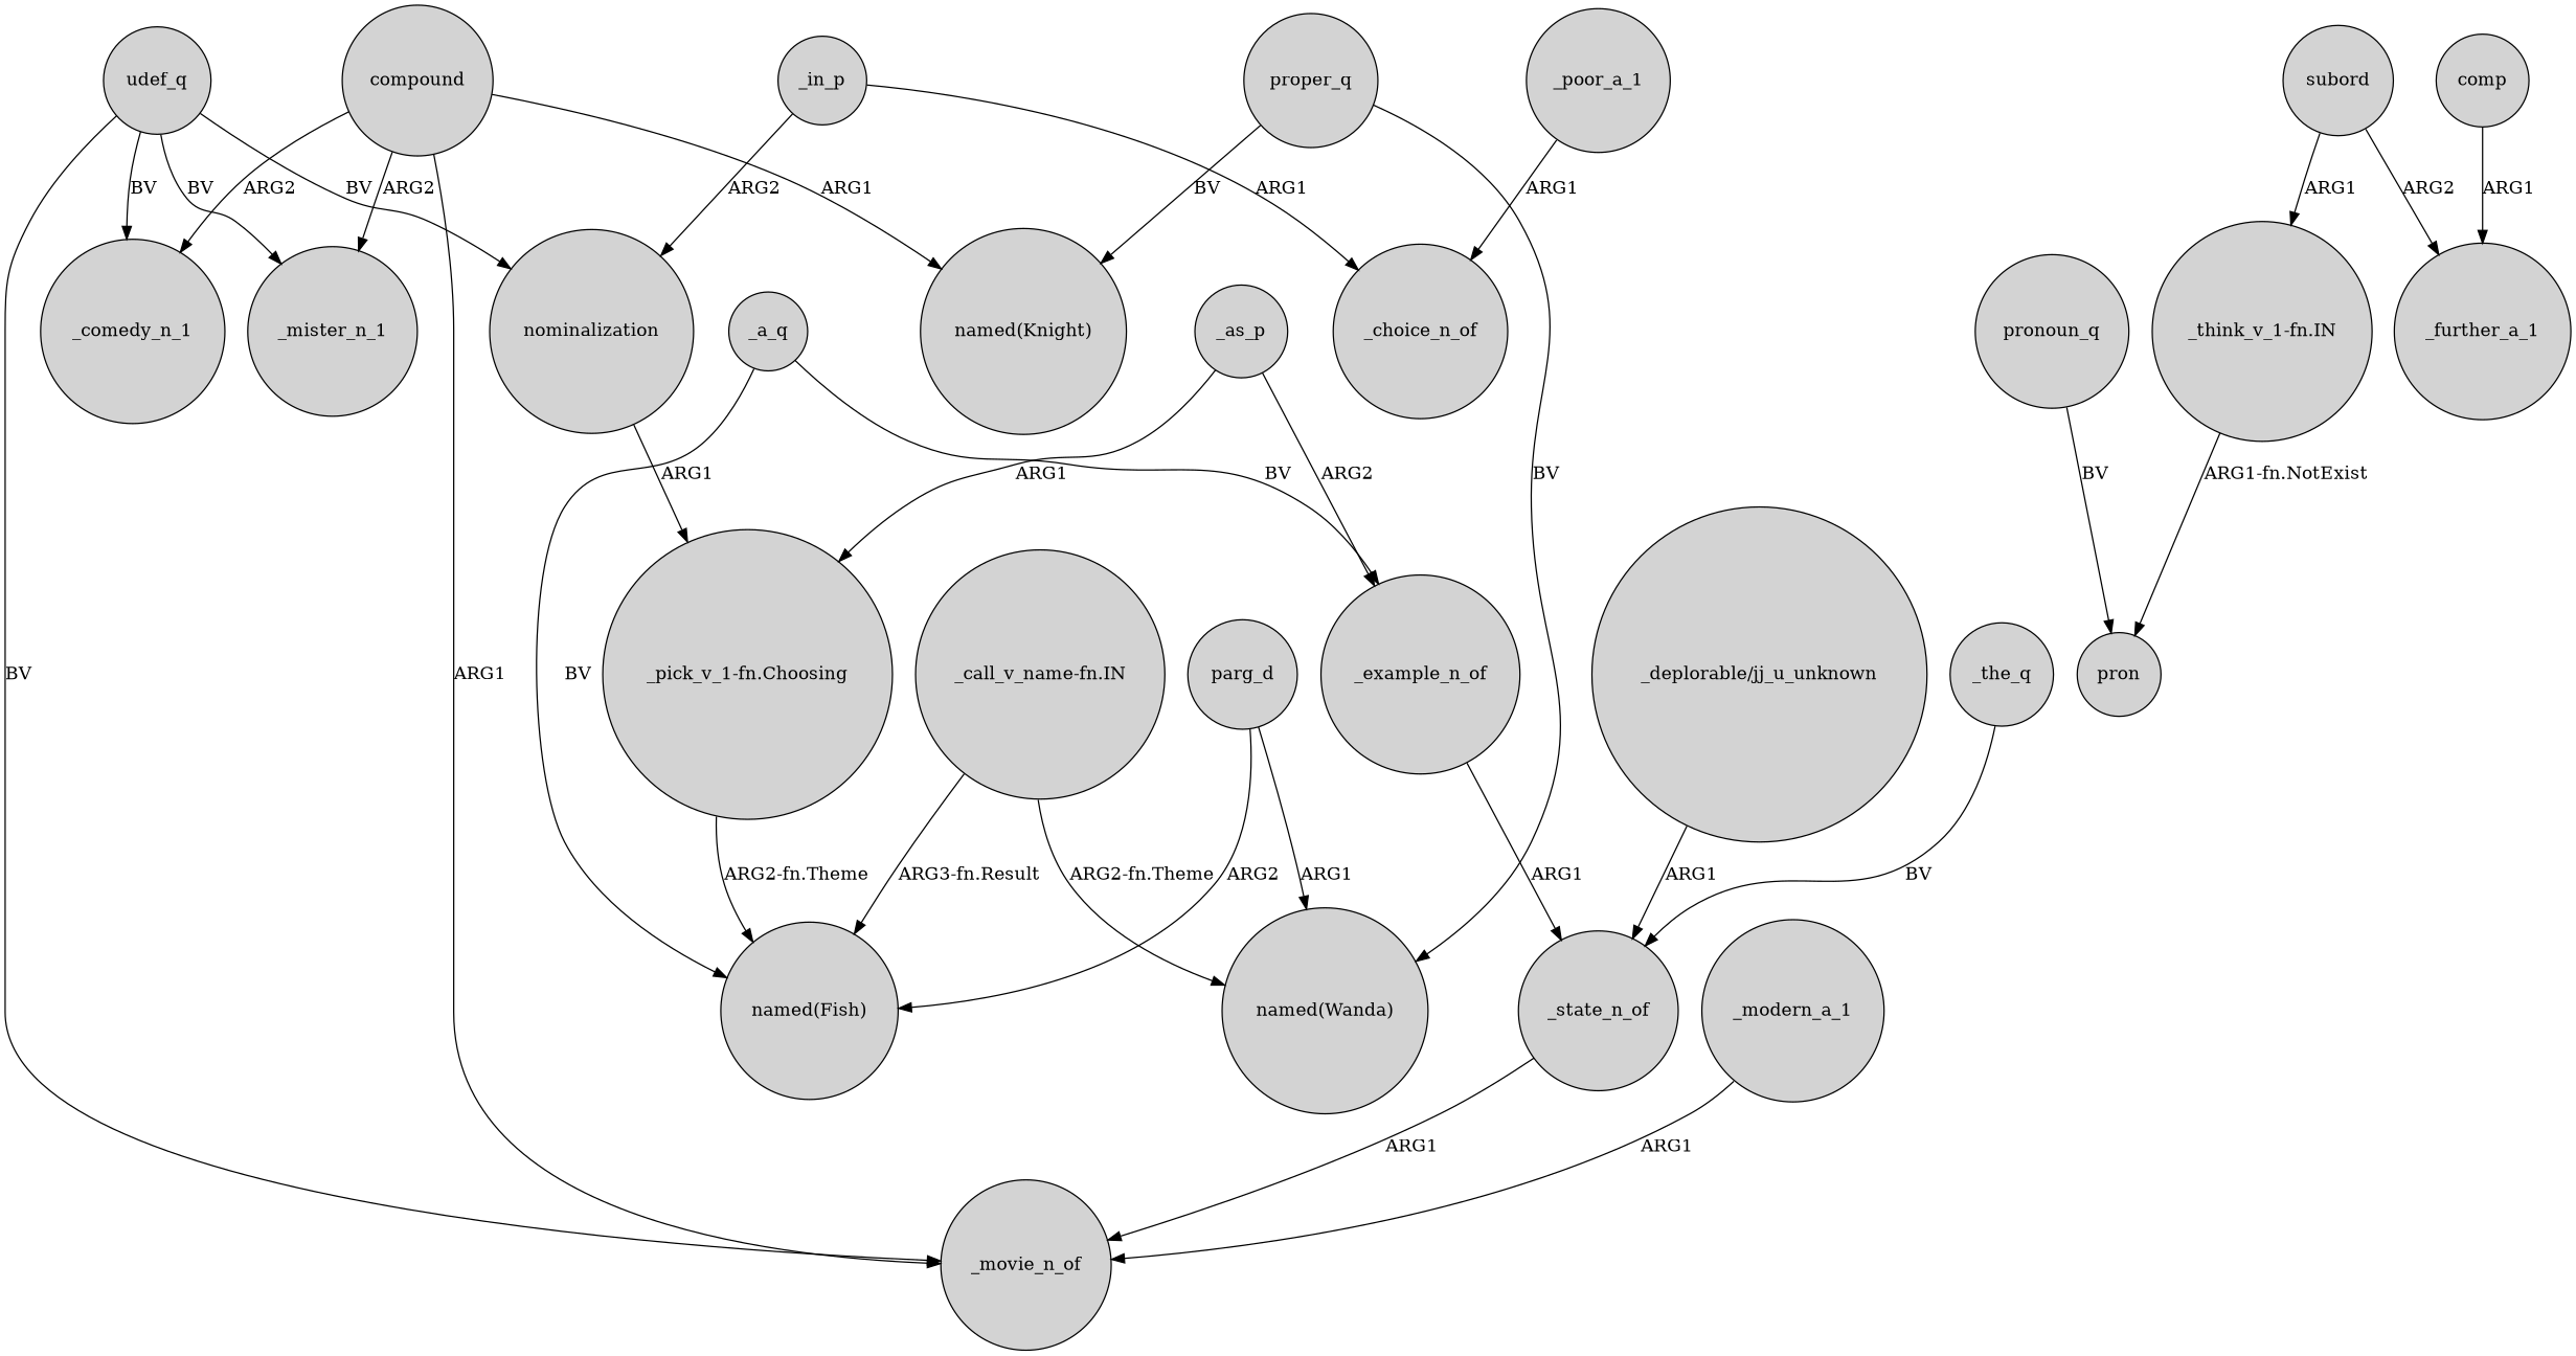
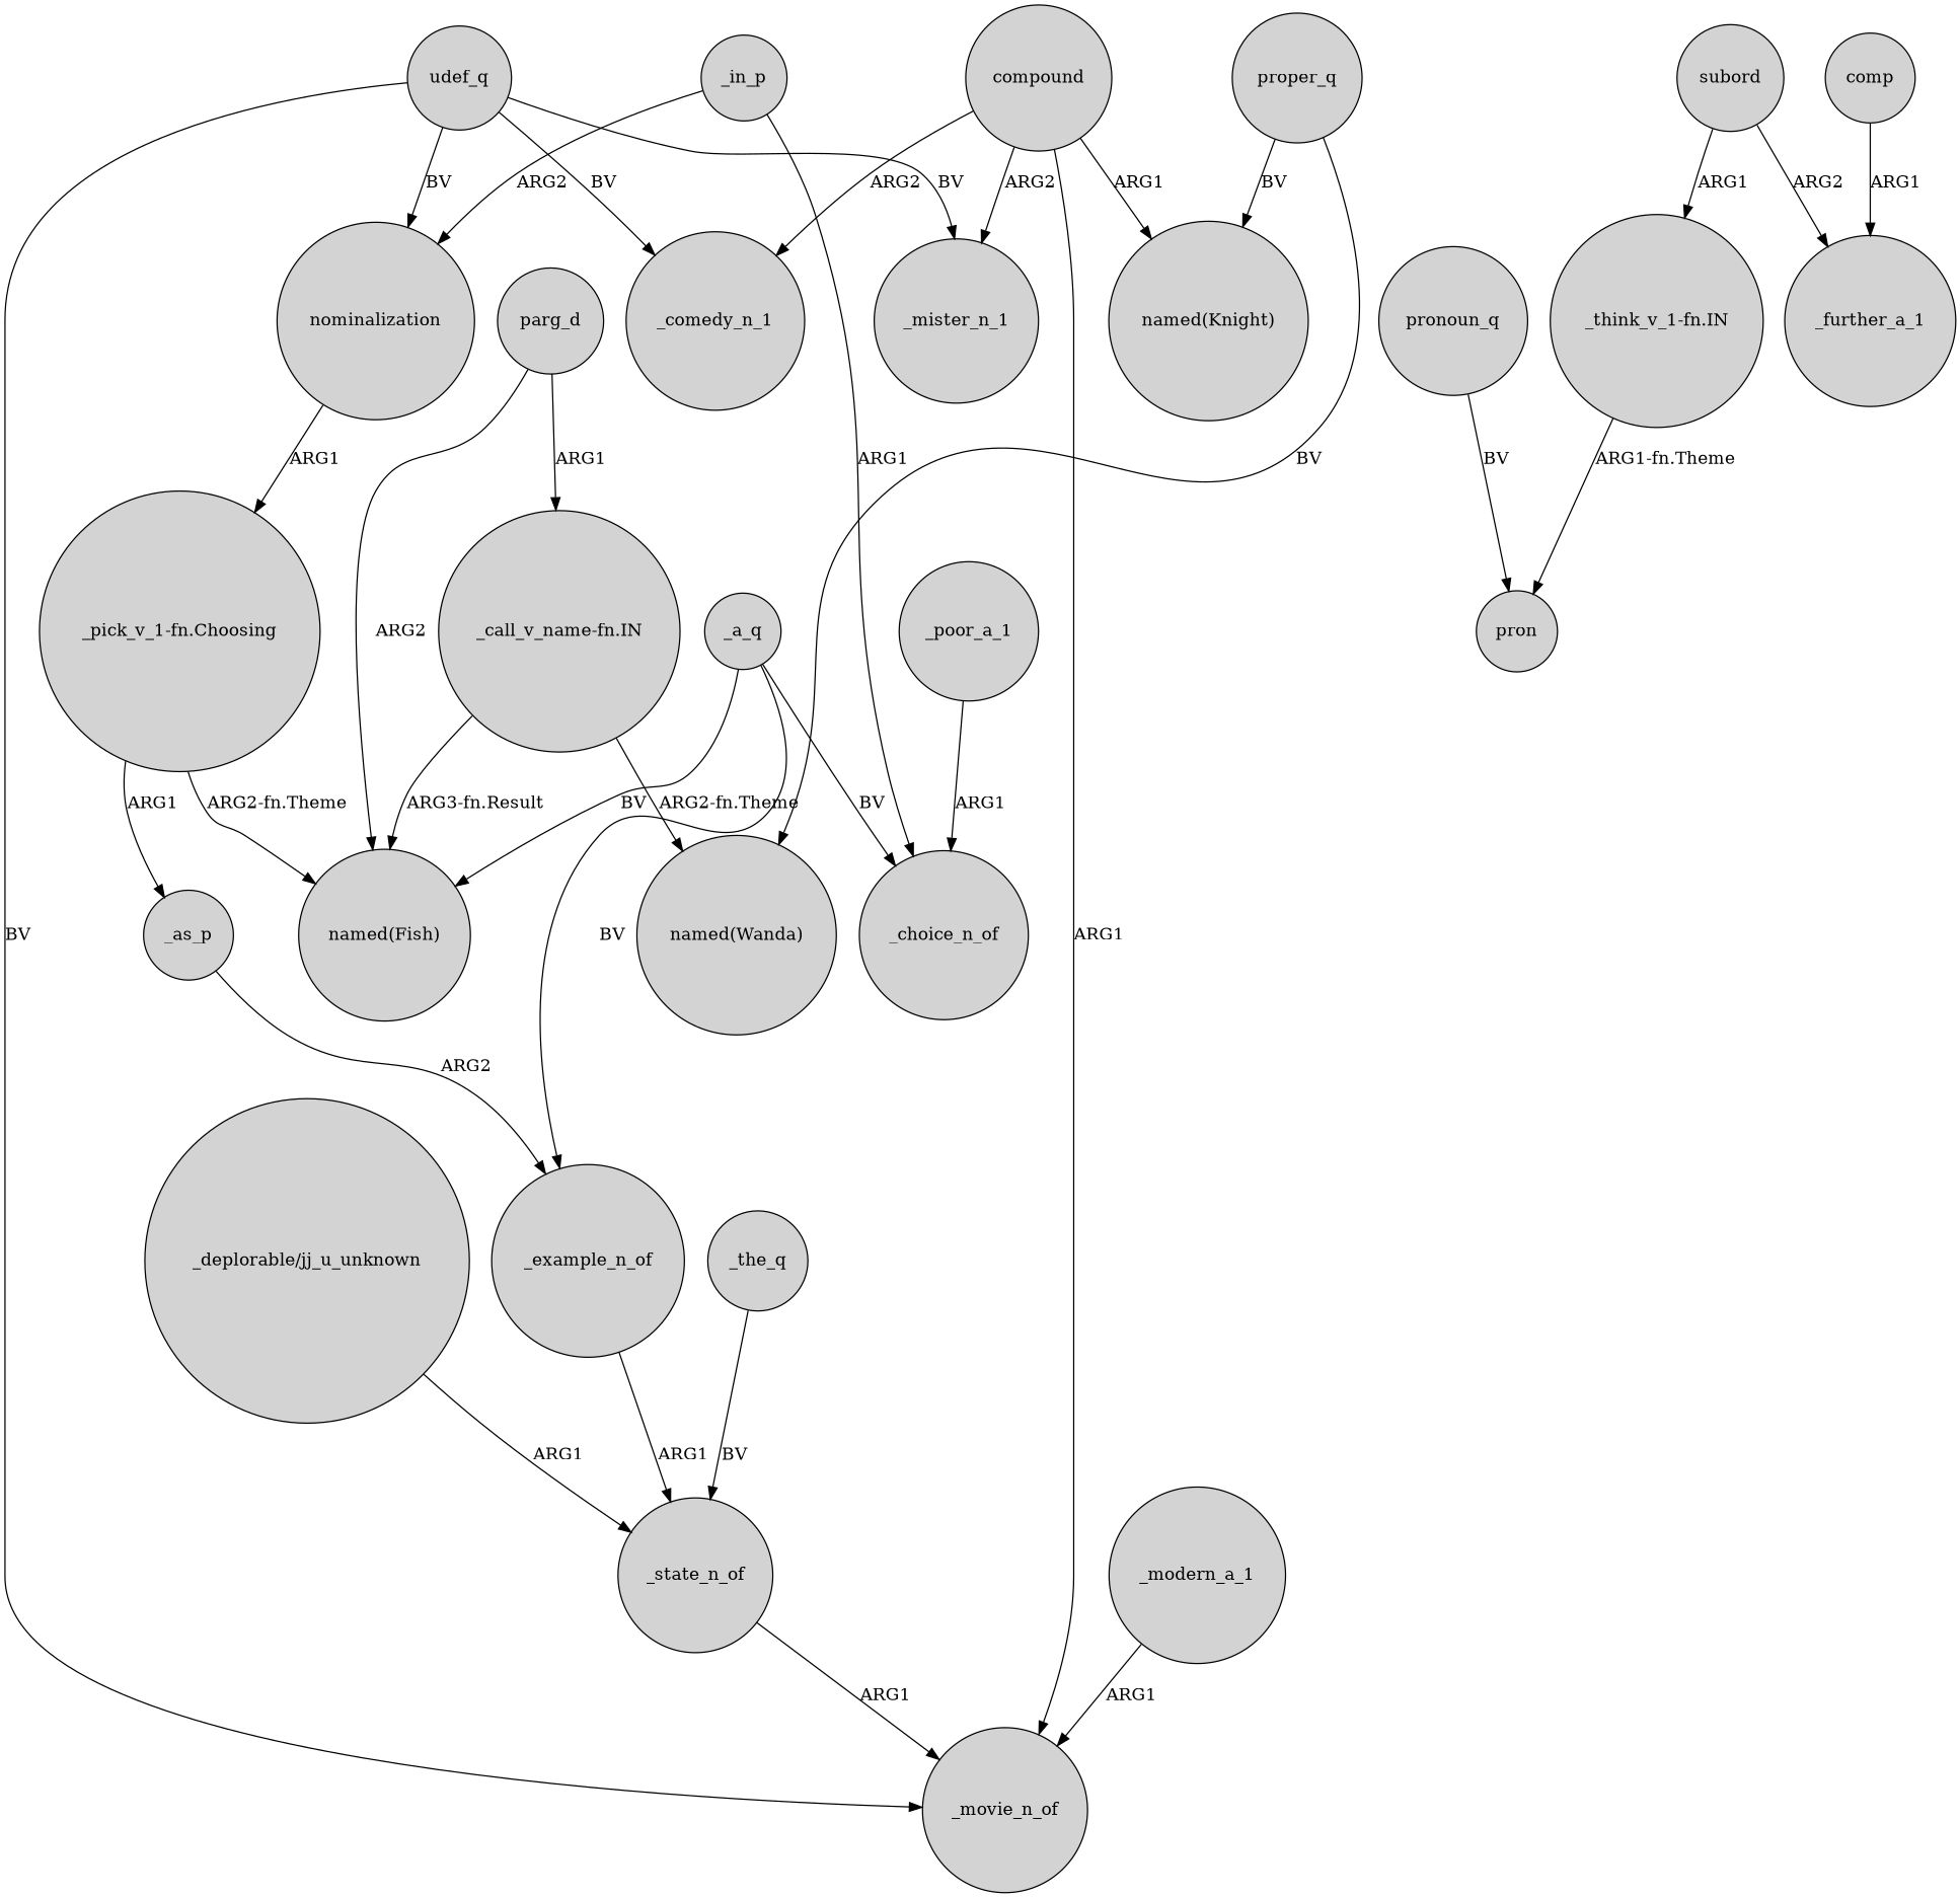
  digraph {
    node [shape=circle style=filled]
    "_call_v_name-fn.IN"
    "named(Fish)"
    "named(Wanda)"
    udef_q
    _comedy_n_1
    nominalization
    _mister_n_1
    _movie_n_of
    "_pick_v_1-fn.Choosing"
    _example_n_of
    _state_n_of
    "_think_v_1-fn.IN"
    pron
    compound
    "named(Knight)"
    _the_q
    proper_q
    _a_q
    _choice_n_of
    parg_d
    pronoun_q
    _as_p
    comp
    _further_a_1
    _modern_a_1
    "_deplorable/jj_u_unknown"
    subord
    _poor_a_1
    _in_p
    "_call_v_name-fn.IN" -> "named(Fish)" [label="ARG3-fn.Result"]
    "_call_v_name-fn.IN" -> "named(Wanda)" [label="ARG2-fn.Theme"]
    udef_q -> _comedy_n_1 [label=BV]
    udef_q -> nominalization [label=BV]
    udef_q -> _mister_n_1 [label=BV]
    udef_q -> _movie_n_of [label=BV]
    nominalization -> "_pick_v_1-fn.Choosing" [label=ARG1]
    "_pick_v_1-fn.Choosing" -> "named(Fish)" [label="ARG2-fn.Theme"]
    _example_n_of -> _state_n_of [label=ARG1]
    _state_n_of -> _movie_n_of [label=ARG1]
-   "_think_v_1-fn.IN" -> pron [label="ARG1-fn.NotExist"]
+   "_think_v_1-fn.IN" -> pron [label="ARG1-fn.Theme"]
    compound -> _comedy_n_1 [label=ARG2]
    compound -> _mister_n_1 [label=ARG2]
    compound -> _movie_n_of [label=ARG1]
    compound -> "named(Knight)" [label=ARG1]
    _the_q -> _state_n_of [label=BV]
    proper_q -> "named(Wanda)" [label=BV]
    proper_q -> "named(Knight)" [label=BV]
    _a_q -> "named(Fish)" [label=BV]
    _a_q -> _example_n_of [label=BV]
-   parg_d -> "named(Wanda)" [label=ARG1]
+   _a_q -> _choice_n_of [label=BV]
+   parg_d -> "_call_v_name-fn.IN" [label=ARG1]
    parg_d -> "named(Fish)" [label=ARG2]
    pronoun_q -> pron [label=BV]
-   _as_p -> "_pick_v_1-fn.Choosing" [label=ARG1]
+   "_pick_v_1-fn.Choosing" -> _as_p [label=ARG1]
    _as_p -> _example_n_of [label=ARG2]
    comp -> _further_a_1 [label=ARG1]
    _modern_a_1 -> _movie_n_of [label=ARG1]
    "_deplorable/jj_u_unknown" -> _state_n_of [label=ARG1]
    subord -> "_think_v_1-fn.IN" [label=ARG1]
    subord -> _further_a_1 [label=ARG2]
    _poor_a_1 -> _choice_n_of [label=ARG1]
    _in_p -> nominalization [label=ARG2]
    _in_p -> _choice_n_of [label=ARG1]
  }
